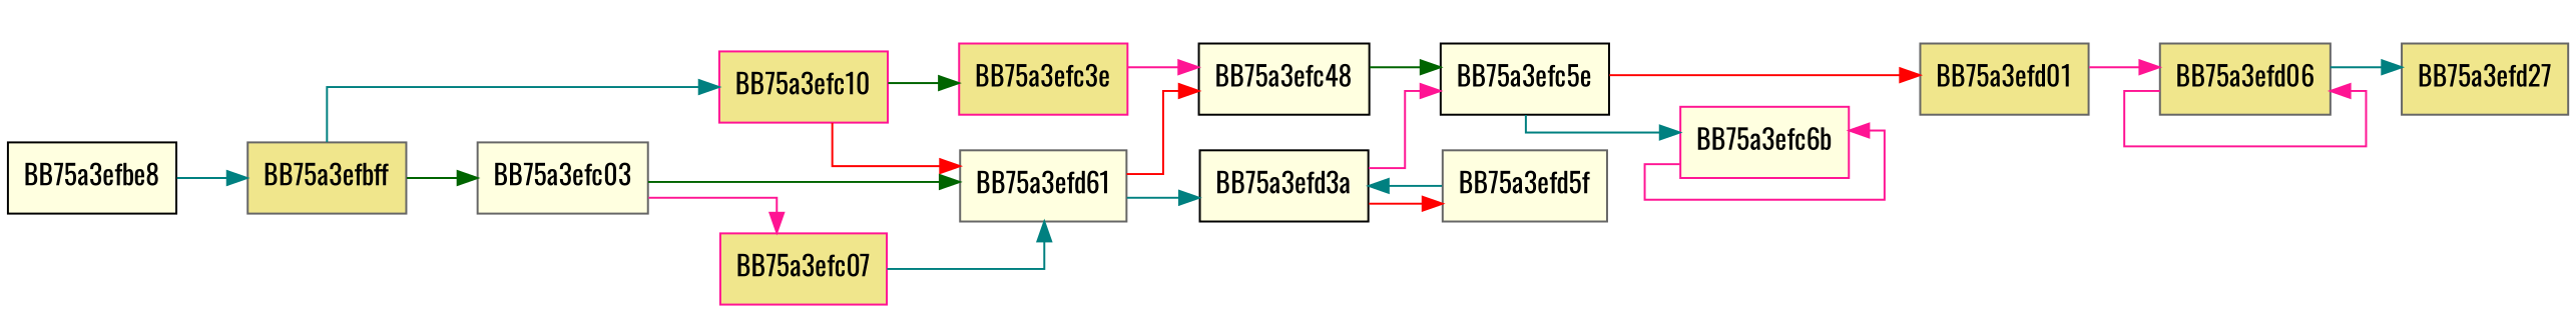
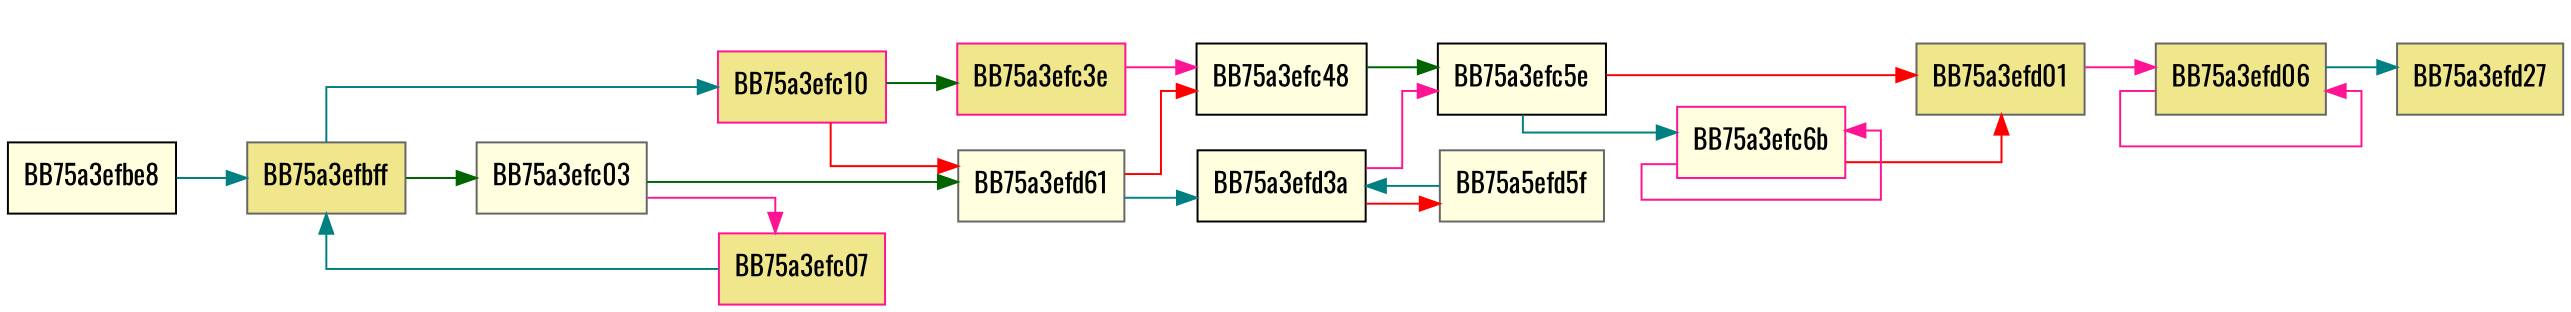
  digraph {
    fontname=Oswald
    rankdir=LR
    splines=ortho
    node [color=gray40 fillcolor=lightyellow fontname=Oswald shape=box style=filled]
    edge [color=teal fontname=Oswald]
    BB75a3efbe8 [color=black]
    BB75a3efbff [fillcolor=khaki]
    BB75a3efc10 [color=deeppink fillcolor=khaki]
    BB75a3efc03
    BB75a3efd61
    BB75a3efc3e [color=deeppink fillcolor=khaki]
    BB75a3efc07 [color=deeppink fillcolor=khaki]
    BB75a3efc48 [color=black]
    BB75a3efd3a [color=black]
    BB75a3efc5e [color=black]
-   BB75a3efd5f
+   BB75a3efd5f [label=BB75a5efd5f]
    BB75a3efd01 [fillcolor=khaki]
    BB75a3efc6b [color=deeppink]
    BB75a3efd06 [fillcolor=khaki]
    BB75a3efd27 [fillcolor=khaki]
    BB75a3efbe8 -> BB75a3efbff
    BB75a3efbff -> BB75a3efc10
    BB75a3efbff -> BB75a3efc03 [color=darkgreen]
    BB75a3efc10 -> BB75a3efd61 [color=red]
    BB75a3efc10 -> BB75a3efc3e [color=darkgreen]
    BB75a3efc03 -> BB75a3efd61 [color=darkgreen]
    BB75a3efc03 -> BB75a3efc07 [color=deeppink]
    BB75a3efd61 -> BB75a3efc48 [color=red]
    BB75a3efd61 -> BB75a3efd3a
    BB75a3efc3e -> BB75a3efc48 [color=deeppink]
-   BB75a3efc07 -> BB75a3efd61
+   BB75a3efc07 -> BB75a3efbff
    BB75a3efc48 -> BB75a3efc5e [color=darkgreen]
    BB75a3efd3a -> BB75a3efc5e [color=deeppink]
    BB75a3efd3a -> BB75a3efd5f [color=red]
    BB75a3efc5e -> BB75a3efd01 [color=red]
    BB75a3efc5e -> BB75a3efc6b
    BB75a3efd5f -> BB75a3efd3a
    BB75a3efd01 -> BB75a3efd06 [color=deeppink]
+   BB75a3efc6b -> BB75a3efd01 [color=red]
    BB75a3efc6b -> BB75a3efc6b [color=deeppink]
    BB75a3efd06 -> BB75a3efd06 [color=deeppink]
    BB75a3efd06 -> BB75a3efd27
  }
